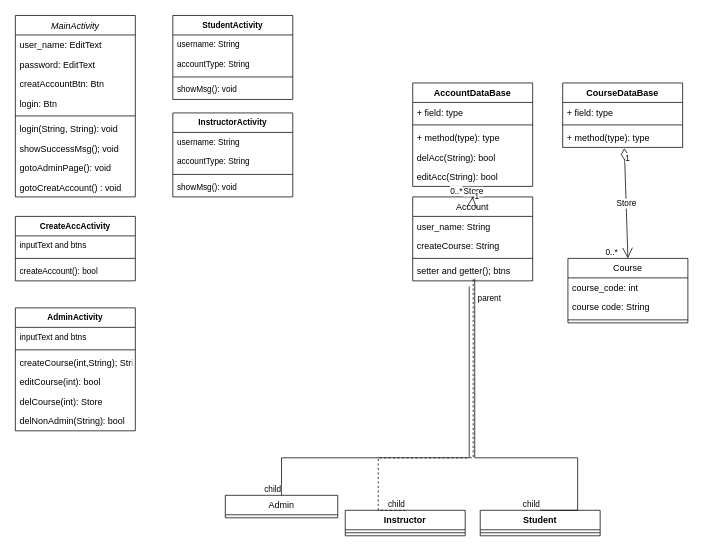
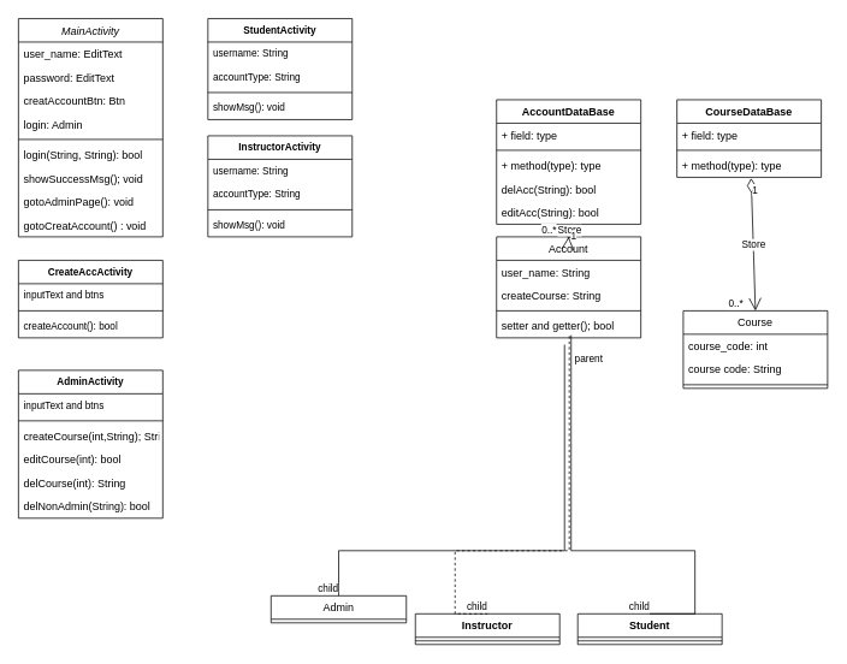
  <mxCell id="0" />
  <mxCell id="1" parent="0" />
  <mxCell id="2" value="StudentActivity" style="swimlane;fontStyle=1;align=center;verticalAlign=top;childLayout=stackLayout;horizontal=1;startSize=26;horizontalStack=0;resizeParent=1;resizeParentMax=0;resizeLast=0;collapsible=1;marginBottom=0;fontFamily=Helvetica;fontSize=11;fontColor=default;" parent="1" vertex="1"><mxGeometry x="230" y="20" width="160" height="112" as="geometry" /></mxCell>
  <mxCell id="3" value="username: String" style="text;strokeColor=none;fillColor=none;align=left;verticalAlign=top;spacingLeft=4;spacingRight=4;overflow=hidden;rotatable=0;points=[[0,0.5],[1,0.5]];portConstraint=eastwest;fontFamily=Helvetica;fontSize=11;fontColor=default;" parent="2" vertex="1"><mxGeometry y="26" width="160" height="26" as="geometry" /></mxCell>
  <mxCell id="4" value="accountType: String" style="text;strokeColor=none;fillColor=none;align=left;verticalAlign=top;spacingLeft=4;spacingRight=4;overflow=hidden;rotatable=0;points=[[0,0.5],[1,0.5]];portConstraint=eastwest;fontFamily=Helvetica;fontSize=11;fontColor=default;" parent="2" vertex="1"><mxGeometry y="52" width="160" height="26" as="geometry" /></mxCell>
  <mxCell id="5" value="" style="line;strokeWidth=1;fillColor=none;align=left;verticalAlign=middle;spacingTop=-1;spacingLeft=3;spacingRight=3;rotatable=0;labelPosition=right;points=[];portConstraint=eastwest;fontFamily=Helvetica;fontSize=11;fontColor=default;" parent="2" vertex="1"><mxGeometry y="78" width="160" height="8" as="geometry" /></mxCell>
  <mxCell id="6" value="showMsg(): void" style="text;strokeColor=none;fillColor=none;align=left;verticalAlign=top;spacingLeft=4;spacingRight=4;overflow=hidden;rotatable=0;points=[[0,0.5],[1,0.5]];portConstraint=eastwest;fontFamily=Helvetica;fontSize=11;fontColor=default;" parent="2" vertex="1"><mxGeometry y="86" width="160" height="26" as="geometry" /></mxCell>
  <mxCell id="7" value="MainActivity" style="swimlane;fontStyle=2;align=center;verticalAlign=top;childLayout=stackLayout;horizontal=1;startSize=26;horizontalStack=0;resizeParent=1;resizeLast=0;collapsible=1;marginBottom=0;rounded=0;shadow=0;strokeWidth=1;" parent="1" vertex="1"><mxGeometry x="20" y="20" width="160" height="242" as="geometry"><mxRectangle x="230" y="140" width="160" height="26" as="alternateBounds" /></mxGeometry></mxCell>
  <mxCell id="8" value="user_name: EditText" style="text;align=left;verticalAlign=top;spacingLeft=4;spacingRight=4;overflow=hidden;rotatable=0;points=[[0,0.5],[1,0.5]];portConstraint=eastwest;" parent="7" vertex="1"><mxGeometry y="26" width="160" height="26" as="geometry" /></mxCell>
  <mxCell id="9" value="password: EditText" style="text;align=left;verticalAlign=top;spacingLeft=4;spacingRight=4;overflow=hidden;rotatable=0;points=[[0,0.5],[1,0.5]];portConstraint=eastwest;rounded=0;shadow=0;html=0;" parent="7" vertex="1"><mxGeometry y="52" width="160" height="26" as="geometry" /></mxCell>
  <mxCell id="10" value="creatAccountBtn: Btn" style="text;align=left;verticalAlign=top;spacingLeft=4;spacingRight=4;overflow=hidden;rotatable=0;points=[[0,0.5],[1,0.5]];portConstraint=eastwest;rounded=0;shadow=0;html=0;" parent="7" vertex="1"><mxGeometry y="78" width="160" height="26" as="geometry" /></mxCell>
- <mxCell id="11" value="login: Btn" style="text;strokeColor=none;fillColor=none;align=left;verticalAlign=top;spacingLeft=4;spacingRight=4;overflow=hidden;rotatable=0;points=[[0,0.5],[1,0.5]];portConstraint=eastwest;" parent="7" vertex="1"><mxGeometry y="104" width="160" height="26" as="geometry" /></mxCell>
+ <mxCell id="11" value="login: Admin" style="text;strokeColor=none;fillColor=none;align=left;verticalAlign=top;spacingLeft=4;spacingRight=4;overflow=hidden;rotatable=0;points=[[0,0.5],[1,0.5]];portConstraint=eastwest;" parent="7" vertex="1"><mxGeometry y="104" width="160" height="26" as="geometry" /></mxCell>
  <mxCell id="12" value="" style="line;html=1;strokeWidth=1;align=left;verticalAlign=middle;spacingTop=-1;spacingLeft=3;spacingRight=3;rotatable=0;labelPosition=right;points=[];portConstraint=eastwest;" parent="7" vertex="1"><mxGeometry y="130" width="160" height="8" as="geometry" /></mxCell>
- <mxCell id="13" value="login(String, String): void" style="text;align=left;verticalAlign=top;spacingLeft=4;spacingRight=4;overflow=hidden;rotatable=0;points=[[0,0.5],[1,0.5]];portConstraint=eastwest;" parent="7" vertex="1"><mxGeometry y="138" width="160" height="26" as="geometry" /></mxCell>
+ <mxCell id="13" value="login(String, String): bool" style="text;align=left;verticalAlign=top;spacingLeft=4;spacingRight=4;overflow=hidden;rotatable=0;points=[[0,0.5],[1,0.5]];portConstraint=eastwest;" parent="7" vertex="1"><mxGeometry y="138" width="160" height="26" as="geometry" /></mxCell>
  <mxCell id="14" value="showSuccessMsg(); void" style="text;strokeColor=none;fillColor=none;align=left;verticalAlign=top;spacingLeft=4;spacingRight=4;overflow=hidden;rotatable=0;points=[[0,0.5],[1,0.5]];portConstraint=eastwest;" parent="7" vertex="1"><mxGeometry y="164" width="160" height="26" as="geometry" /></mxCell>
  <mxCell id="15" value="gotoAdminPage(): void" style="text;strokeColor=none;fillColor=none;align=left;verticalAlign=top;spacingLeft=4;spacingRight=4;overflow=hidden;rotatable=0;points=[[0,0.5],[1,0.5]];portConstraint=eastwest;" parent="7" vertex="1"><mxGeometry y="190" width="160" height="26" as="geometry" /></mxCell>
  <mxCell id="16" value="gotoCreatAccount() : void" style="text;strokeColor=none;fillColor=none;align=left;verticalAlign=top;spacingLeft=4;spacingRight=4;overflow=hidden;rotatable=0;points=[[0,0.5],[1,0.5]];portConstraint=eastwest;" parent="7" vertex="1"><mxGeometry y="216" width="160" height="26" as="geometry" /></mxCell>
  <mxCell id="17" value="Account" style="swimlane;fontStyle=0;align=center;verticalAlign=top;childLayout=stackLayout;horizontal=1;startSize=26;horizontalStack=0;resizeParent=1;resizeLast=0;collapsible=1;marginBottom=0;rounded=0;shadow=0;strokeWidth=1;" parent="1" vertex="1"><mxGeometry x="550" y="262" width="160" height="112" as="geometry"><mxRectangle x="130" y="380" width="160" height="26" as="alternateBounds" /></mxGeometry></mxCell>
  <mxCell id="18" value="user_name: String" style="text;align=left;verticalAlign=top;spacingLeft=4;spacingRight=4;overflow=hidden;rotatable=0;points=[[0,0.5],[1,0.5]];portConstraint=eastwest;" parent="17" vertex="1"><mxGeometry y="26" width="160" height="26" as="geometry" /></mxCell>
  <mxCell id="19" value="createCourse: String" style="text;align=left;verticalAlign=top;spacingLeft=4;spacingRight=4;overflow=hidden;rotatable=0;points=[[0,0.5],[1,0.5]];portConstraint=eastwest;rounded=0;shadow=0;html=0;" parent="17" vertex="1"><mxGeometry y="52" width="160" height="26" as="geometry" /></mxCell>
  <mxCell id="20" value="" style="line;html=1;strokeWidth=1;align=left;verticalAlign=middle;spacingTop=-1;spacingLeft=3;spacingRight=3;rotatable=0;labelPosition=right;points=[];portConstraint=eastwest;" parent="17" vertex="1"><mxGeometry y="78" width="160" height="8" as="geometry" /></mxCell>
- <mxCell id="21" value="setter and getter(); btns " style="text;strokeColor=none;fillColor=none;align=left;verticalAlign=top;spacingLeft=4;spacingRight=4;overflow=hidden;rotatable=0;points=[[0,0.5],[1,0.5]];portConstraint=eastwest;" parent="17" vertex="1"><mxGeometry y="86" width="160" height="26" as="geometry" /></mxCell>
+ <mxCell id="21" value="setter and getter(); bool " style="text;strokeColor=none;fillColor=none;align=left;verticalAlign=top;spacingLeft=4;spacingRight=4;overflow=hidden;rotatable=0;points=[[0,0.5],[1,0.5]];portConstraint=eastwest;" parent="17" vertex="1"><mxGeometry y="86" width="160" height="26" as="geometry" /></mxCell>
  <mxCell id="22" value="Course" style="swimlane;fontStyle=0;align=center;verticalAlign=top;childLayout=stackLayout;horizontal=1;startSize=26;horizontalStack=0;resizeParent=1;resizeLast=0;collapsible=1;marginBottom=0;rounded=0;shadow=0;strokeWidth=1;" parent="1" vertex="1"><mxGeometry x="757" y="344" width="160" height="86" as="geometry"><mxRectangle x="340" y="380" width="170" height="26" as="alternateBounds" /></mxGeometry></mxCell>
  <mxCell id="23" value="course_code: int" style="text;align=left;verticalAlign=top;spacingLeft=4;spacingRight=4;overflow=hidden;rotatable=0;points=[[0,0.5],[1,0.5]];portConstraint=eastwest;" parent="22" vertex="1"><mxGeometry y="26" width="160" height="26" as="geometry" /></mxCell>
  <mxCell id="24" value="course code: String" style="text;strokeColor=none;fillColor=none;align=left;verticalAlign=top;spacingLeft=4;spacingRight=4;overflow=hidden;rotatable=0;points=[[0,0.5],[1,0.5]];portConstraint=eastwest;" parent="22" vertex="1"><mxGeometry y="52" width="160" height="26" as="geometry" /></mxCell>
  <mxCell id="25" value="" style="line;html=1;strokeWidth=1;align=left;verticalAlign=middle;spacingTop=-1;spacingLeft=3;spacingRight=3;rotatable=0;labelPosition=right;points=[];portConstraint=eastwest;" parent="22" vertex="1"><mxGeometry y="78" width="160" height="8" as="geometry" /></mxCell>
  <mxCell id="26" value="Admin" style="swimlane;fontStyle=0;align=center;verticalAlign=top;childLayout=stackLayout;horizontal=1;startSize=26;horizontalStack=0;resizeParent=1;resizeLast=0;collapsible=1;marginBottom=0;rounded=0;shadow=0;strokeWidth=1;" parent="1" vertex="1"><mxGeometry x="300" y="660" width="150" height="30" as="geometry"><mxRectangle x="550" y="140" width="160" height="26" as="alternateBounds" /></mxGeometry></mxCell>
  <mxCell id="27" value="Instructor" style="swimlane;fontStyle=1;align=center;verticalAlign=top;childLayout=stackLayout;horizontal=1;startSize=26;horizontalStack=0;resizeParent=1;resizeParentMax=0;resizeLast=0;collapsible=1;marginBottom=0;" parent="1" vertex="1"><mxGeometry x="460" y="680" width="160" height="34" as="geometry" /></mxCell>
  <mxCell id="28" value="" style="line;strokeWidth=1;fillColor=none;align=left;verticalAlign=middle;spacingTop=-1;spacingLeft=3;spacingRight=3;rotatable=0;labelPosition=right;points=[];portConstraint=eastwest;" parent="27" vertex="1"><mxGeometry y="26" width="160" height="8" as="geometry" /></mxCell>
  <mxCell id="29" value="Student" style="swimlane;fontStyle=1;align=center;verticalAlign=top;childLayout=stackLayout;horizontal=1;startSize=26;horizontalStack=0;resizeParent=1;resizeParentMax=0;resizeLast=0;collapsible=1;marginBottom=0;" parent="1" vertex="1"><mxGeometry x="640" y="680" width="160" height="34" as="geometry" /></mxCell>
  <mxCell id="30" value="" style="line;strokeWidth=1;fillColor=none;align=left;verticalAlign=middle;spacingTop=-1;spacingLeft=3;spacingRight=3;rotatable=0;labelPosition=right;points=[];portConstraint=eastwest;" parent="29" vertex="1"><mxGeometry y="26" width="160" height="8" as="geometry" /></mxCell>
  <mxCell id="31" value="" style="endArrow=none;html=1;edgeStyle=orthogonalEdgeStyle;rounded=0;exitX=0.504;exitY=0.921;exitDx=0;exitDy=0;exitPerimeter=0;entryX=0.5;entryY=0;entryDx=0;entryDy=0;dashed=1;" parent="1" source="21" target="27" edge="1"><mxGeometry relative="1" as="geometry"><mxPoint x="120" y="529.996" as="sourcePoint" /><mxPoint x="271.12" y="655.5" as="targetPoint" /><Array as="points"><mxPoint x="631" y="610" /><mxPoint x="504" y="610" /></Array></mxGeometry></mxCell>
  <mxCell id="32" value="parent" style="edgeLabel;resizable=0;html=1;align=left;verticalAlign=bottom;" parent="31" connectable="0" vertex="1"><mxGeometry x="-1" relative="1" as="geometry"><mxPoint x="4" y="33" as="offset" /></mxGeometry></mxCell>
  <mxCell id="33" value="child" style="edgeLabel;resizable=0;html=1;align=right;verticalAlign=bottom;" parent="31" connectable="0" vertex="1"><mxGeometry x="1" relative="1" as="geometry" /></mxCell>
  <mxCell id="34" value="CourseDataBase" style="swimlane;fontStyle=1;align=center;verticalAlign=top;childLayout=stackLayout;horizontal=1;startSize=26;horizontalStack=0;resizeParent=1;resizeParentMax=0;resizeLast=0;collapsible=1;marginBottom=0;" parent="1" vertex="1"><mxGeometry x="750" y="110" width="160" height="86" as="geometry" /></mxCell>
  <mxCell id="35" value="+ field: type" style="text;strokeColor=none;fillColor=none;align=left;verticalAlign=top;spacingLeft=4;spacingRight=4;overflow=hidden;rotatable=0;points=[[0,0.5],[1,0.5]];portConstraint=eastwest;" parent="34" vertex="1"><mxGeometry y="26" width="160" height="26" as="geometry" /></mxCell>
  <mxCell id="36" value="" style="line;strokeWidth=1;fillColor=none;align=left;verticalAlign=middle;spacingTop=-1;spacingLeft=3;spacingRight=3;rotatable=0;labelPosition=right;points=[];portConstraint=eastwest;" parent="34" vertex="1"><mxGeometry y="52" width="160" height="8" as="geometry" /></mxCell>
  <mxCell id="37" value="+ method(type): type" style="text;strokeColor=none;fillColor=none;align=left;verticalAlign=top;spacingLeft=4;spacingRight=4;overflow=hidden;rotatable=0;points=[[0,0.5],[1,0.5]];portConstraint=eastwest;" parent="34" vertex="1"><mxGeometry y="60" width="160" height="26" as="geometry" /></mxCell>
  <mxCell id="38" value="Store" style="endArrow=open;html=1;endSize=12;startArrow=diamondThin;startSize=14;startFill=0;rounded=0;exitX=0.514;exitY=1.035;exitDx=0;exitDy=0;exitPerimeter=0;entryX=0.5;entryY=0;entryDx=0;entryDy=0;" parent="1" source="37" target="22" edge="1"><mxGeometry relative="1" as="geometry"><mxPoint x="420" y="480" as="sourcePoint" /><mxPoint x="580" y="480" as="targetPoint" /></mxGeometry></mxCell>
  <mxCell id="39" value="1" style="edgeLabel;resizable=0;html=1;align=left;verticalAlign=top;" parent="38" connectable="0" vertex="1"><mxGeometry x="-1" relative="1" as="geometry" /></mxCell>
  <mxCell id="40" value="0..*" style="edgeLabel;resizable=0;html=1;align=right;verticalAlign=top;" parent="38" connectable="0" vertex="1"><mxGeometry x="1" relative="1" as="geometry"><mxPoint x="-13" y="-21" as="offset" /></mxGeometry></mxCell>
  <mxCell id="41" value="AccountDataBase" style="swimlane;fontStyle=1;align=center;verticalAlign=top;childLayout=stackLayout;horizontal=1;startSize=26;horizontalStack=0;resizeParent=1;resizeParentMax=0;resizeLast=0;collapsible=1;marginBottom=0;" parent="1" vertex="1"><mxGeometry x="550" y="110" width="160" height="138" as="geometry" /></mxCell>
  <mxCell id="42" value="+ field: type" style="text;strokeColor=none;fillColor=none;align=left;verticalAlign=top;spacingLeft=4;spacingRight=4;overflow=hidden;rotatable=0;points=[[0,0.5],[1,0.5]];portConstraint=eastwest;" parent="41" vertex="1"><mxGeometry y="26" width="160" height="26" as="geometry" /></mxCell>
  <mxCell id="43" value="" style="line;strokeWidth=1;fillColor=none;align=left;verticalAlign=middle;spacingTop=-1;spacingLeft=3;spacingRight=3;rotatable=0;labelPosition=right;points=[];portConstraint=eastwest;" parent="41" vertex="1"><mxGeometry y="52" width="160" height="8" as="geometry" /></mxCell>
  <mxCell id="44" value="+ method(type): type" style="text;strokeColor=none;fillColor=none;align=left;verticalAlign=top;spacingLeft=4;spacingRight=4;overflow=hidden;rotatable=0;points=[[0,0.5],[1,0.5]];portConstraint=eastwest;" vertex="1" parent="41"><mxGeometry y="60" width="160" height="26" as="geometry" /></mxCell>
  <mxCell id="45" value="delAcc(String): bool" style="text;strokeColor=none;fillColor=none;align=left;verticalAlign=top;spacingLeft=4;spacingRight=4;overflow=hidden;rotatable=0;points=[[0,0.5],[1,0.5]];portConstraint=eastwest;" vertex="1" parent="41"><mxGeometry y="86" width="160" height="26" as="geometry" /></mxCell>
  <mxCell id="46" value="editAcc(String): bool" style="text;strokeColor=none;fillColor=none;align=left;verticalAlign=top;spacingLeft=4;spacingRight=4;overflow=hidden;rotatable=0;points=[[0,0.5],[1,0.5]];portConstraint=eastwest;" parent="41" vertex="1"><mxGeometry y="112" width="160" height="26" as="geometry" /></mxCell>
  <mxCell id="47" value="" style="endArrow=none;html=1;edgeStyle=orthogonalEdgeStyle;rounded=0;labelBackgroundColor=default;fontFamily=Helvetica;fontSize=11;fontColor=default;strokeColor=default;shape=connector;exitX=0.517;exitY=0.886;exitDx=0;exitDy=0;exitPerimeter=0;entryX=0.5;entryY=0;entryDx=0;entryDy=0;" parent="1" source="21" target="29" edge="1"><mxGeometry relative="1" as="geometry"><mxPoint x="420" y="700" as="sourcePoint" /><mxPoint x="580" y="700" as="targetPoint" /><Array as="points"><mxPoint x="633" y="610" /><mxPoint x="770" y="610" /></Array></mxGeometry></mxCell>
  <mxCell id="48" value="child" style="edgeLabel;resizable=0;html=1;align=right;verticalAlign=bottom;fontFamily=Helvetica;fontSize=11;fontColor=default;" parent="47" connectable="0" vertex="1"><mxGeometry x="1" relative="1" as="geometry" /></mxCell>
  <mxCell id="49" value="Store" style="endArrow=open;html=1;endSize=12;startArrow=diamondThin;startSize=14;startFill=0;rounded=0;exitX=0.508;exitY=0.988;exitDx=0;exitDy=0;exitPerimeter=0;entryX=0.5;entryY=0;entryDx=0;entryDy=0;dashed=1;" parent="1" source="46" target="17" edge="1"><mxGeometry relative="1" as="geometry"><mxPoint x="627.62" y="210" as="sourcePoint" /><mxPoint x="632.38" y="357.09" as="targetPoint" /></mxGeometry></mxCell>
  <mxCell id="50" value="1" style="edgeLabel;resizable=0;html=1;align=left;verticalAlign=top;" parent="49" connectable="0" vertex="1"><mxGeometry x="-1" relative="1" as="geometry" /></mxCell>
  <mxCell id="51" value="0..*" style="edgeLabel;resizable=0;html=1;align=right;verticalAlign=top;" parent="49" connectable="0" vertex="1"><mxGeometry x="1" relative="1" as="geometry"><mxPoint x="-13" y="-21" as="offset" /></mxGeometry></mxCell>
  <mxCell id="52" value="InstructorActivity" style="swimlane;fontStyle=1;align=center;verticalAlign=top;childLayout=stackLayout;horizontal=1;startSize=26;horizontalStack=0;resizeParent=1;resizeParentMax=0;resizeLast=0;collapsible=1;marginBottom=0;fontFamily=Helvetica;fontSize=11;fontColor=default;" parent="1" vertex="1"><mxGeometry x="230" y="150" width="160" height="112" as="geometry" /></mxCell>
  <mxCell id="53" value="username: String" style="text;strokeColor=none;fillColor=none;align=left;verticalAlign=top;spacingLeft=4;spacingRight=4;overflow=hidden;rotatable=0;points=[[0,0.5],[1,0.5]];portConstraint=eastwest;fontFamily=Helvetica;fontSize=11;fontColor=default;" parent="52" vertex="1"><mxGeometry y="26" width="160" height="26" as="geometry" /></mxCell>
  <mxCell id="54" value="accountType: String" style="text;strokeColor=none;fillColor=none;align=left;verticalAlign=top;spacingLeft=4;spacingRight=4;overflow=hidden;rotatable=0;points=[[0,0.5],[1,0.5]];portConstraint=eastwest;fontFamily=Helvetica;fontSize=11;fontColor=default;" parent="52" vertex="1"><mxGeometry y="52" width="160" height="26" as="geometry" /></mxCell>
  <mxCell id="55" value="" style="line;strokeWidth=1;fillColor=none;align=left;verticalAlign=middle;spacingTop=-1;spacingLeft=3;spacingRight=3;rotatable=0;labelPosition=right;points=[];portConstraint=eastwest;fontFamily=Helvetica;fontSize=11;fontColor=default;" parent="52" vertex="1"><mxGeometry y="78" width="160" height="8" as="geometry" /></mxCell>
  <mxCell id="56" value="showMsg(): void" style="text;strokeColor=none;fillColor=none;align=left;verticalAlign=top;spacingLeft=4;spacingRight=4;overflow=hidden;rotatable=0;points=[[0,0.5],[1,0.5]];portConstraint=eastwest;fontFamily=Helvetica;fontSize=11;fontColor=default;" parent="52" vertex="1"><mxGeometry y="86" width="160" height="26" as="geometry" /></mxCell>
  <mxCell id="57" value="" style="endArrow=none;html=1;edgeStyle=elbowEdgeStyle;rounded=0;labelBackgroundColor=default;fontFamily=Helvetica;fontSize=11;fontColor=default;strokeColor=default;shape=connector;exitX=0.471;exitY=1.289;exitDx=0;exitDy=0;exitPerimeter=0;entryX=0.5;entryY=0;entryDx=0;entryDy=0;elbow=vertical;" parent="1" source="21" target="26" edge="1"><mxGeometry relative="1" as="geometry"><mxPoint x="642.72" y="381.036" as="sourcePoint" /><mxPoint x="780" y="690" as="targetPoint" /><Array as="points"><mxPoint x="500" y="610" /></Array></mxGeometry></mxCell>
  <mxCell id="58" value="child" style="edgeLabel;resizable=0;html=1;align=right;verticalAlign=bottom;fontFamily=Helvetica;fontSize=11;fontColor=default;" parent="57" connectable="0" vertex="1"><mxGeometry x="1" relative="1" as="geometry" /></mxCell>
  <mxCell id="59" value="CreateAccActivity" style="swimlane;fontStyle=1;align=center;verticalAlign=top;childLayout=stackLayout;horizontal=1;startSize=26;horizontalStack=0;resizeParent=1;resizeParentMax=0;resizeLast=0;collapsible=1;marginBottom=0;fontFamily=Helvetica;fontSize=11;fontColor=default;" parent="1" vertex="1"><mxGeometry x="20" y="288" width="160" height="86" as="geometry" /></mxCell>
  <mxCell id="60" value="inputText and btns" style="text;strokeColor=none;fillColor=none;align=left;verticalAlign=top;spacingLeft=4;spacingRight=4;overflow=hidden;rotatable=0;points=[[0,0.5],[1,0.5]];portConstraint=eastwest;fontFamily=Helvetica;fontSize=11;fontColor=default;" parent="59" vertex="1"><mxGeometry y="26" width="160" height="26" as="geometry" /></mxCell>
  <mxCell id="61" value="" style="line;strokeWidth=1;fillColor=none;align=left;verticalAlign=middle;spacingTop=-1;spacingLeft=3;spacingRight=3;rotatable=0;labelPosition=right;points=[];portConstraint=eastwest;fontFamily=Helvetica;fontSize=11;fontColor=default;" parent="59" vertex="1"><mxGeometry y="52" width="160" height="8" as="geometry" /></mxCell>
  <mxCell id="62" value="createAccount(): bool" style="text;strokeColor=none;fillColor=none;align=left;verticalAlign=top;spacingLeft=4;spacingRight=4;overflow=hidden;rotatable=0;points=[[0,0.5],[1,0.5]];portConstraint=eastwest;fontFamily=Helvetica;fontSize=11;fontColor=default;" parent="59" vertex="1"><mxGeometry y="60" width="160" height="26" as="geometry" /></mxCell>
  <mxCell id="63" value="AdminActivity" style="swimlane;fontStyle=1;align=center;verticalAlign=top;childLayout=stackLayout;horizontal=1;startSize=26;horizontalStack=0;resizeParent=1;resizeParentMax=0;resizeLast=0;collapsible=1;marginBottom=0;fontFamily=Helvetica;fontSize=11;fontColor=default;" parent="1" vertex="1"><mxGeometry x="20" y="410" width="160" height="164" as="geometry" /></mxCell>
  <mxCell id="64" value="inputText and btns" style="text;strokeColor=none;fillColor=none;align=left;verticalAlign=top;spacingLeft=4;spacingRight=4;overflow=hidden;rotatable=0;points=[[0,0.5],[1,0.5]];portConstraint=eastwest;fontFamily=Helvetica;fontSize=11;fontColor=default;" parent="63" vertex="1"><mxGeometry y="26" width="160" height="26" as="geometry" /></mxCell>
  <mxCell id="65" value="" style="line;strokeWidth=1;fillColor=none;align=left;verticalAlign=middle;spacingTop=-1;spacingLeft=3;spacingRight=3;rotatable=0;labelPosition=right;points=[];portConstraint=eastwest;fontFamily=Helvetica;fontSize=11;fontColor=default;" parent="63" vertex="1"><mxGeometry y="52" width="160" height="8" as="geometry" /></mxCell>
  <mxCell id="66" value="createCourse(int,String); String or void" style="text;align=left;verticalAlign=top;spacingLeft=4;spacingRight=4;overflow=hidden;rotatable=0;points=[[0,0.5],[1,0.5]];portConstraint=eastwest;" parent="63" vertex="1"><mxGeometry y="60" width="160" height="26" as="geometry" /></mxCell>
  <mxCell id="67" value="editCourse(int): bool" style="text;strokeColor=none;fillColor=none;align=left;verticalAlign=top;spacingLeft=4;spacingRight=4;overflow=hidden;rotatable=0;points=[[0,0.5],[1,0.5]];portConstraint=eastwest;" parent="63" vertex="1"><mxGeometry y="86" width="160" height="26" as="geometry" /></mxCell>
- <mxCell id="68" value="delCourse(int): Store" style="text;align=left;verticalAlign=top;spacingLeft=4;spacingRight=4;overflow=hidden;rotatable=0;points=[[0,0.5],[1,0.5]];portConstraint=eastwest;" parent="63" vertex="1"><mxGeometry y="112" width="160" height="26" as="geometry" /></mxCell>
+ <mxCell id="68" value="delCourse(int): String" style="text;align=left;verticalAlign=top;spacingLeft=4;spacingRight=4;overflow=hidden;rotatable=0;points=[[0,0.5],[1,0.5]];portConstraint=eastwest;" parent="63" vertex="1"><mxGeometry y="112" width="160" height="26" as="geometry" /></mxCell>
  <mxCell id="69" value="delNonAdmin(String): bool" style="text;strokeColor=none;fillColor=none;align=left;verticalAlign=top;spacingLeft=4;spacingRight=4;overflow=hidden;rotatable=0;points=[[0,0.5],[1,0.5]];portConstraint=eastwest;" parent="63" vertex="1"><mxGeometry y="138" width="160" height="26" as="geometry" /></mxCell>
